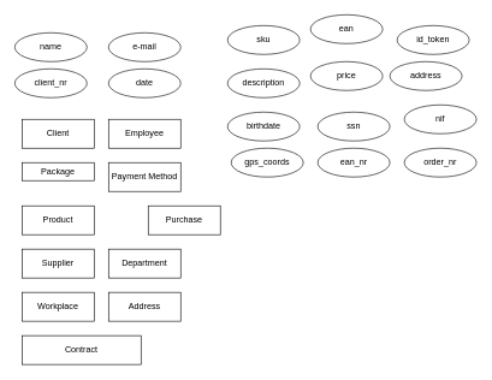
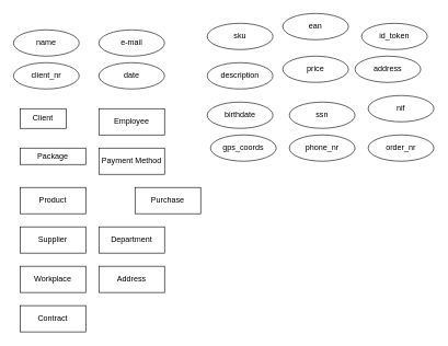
  <mxCell id="0" />
  <mxCell id="1" parent="0" />
- <mxCell id="2" value="Client" style="whiteSpace=wrap;html=1;align=center;" parent="1" vertex="1"><mxGeometry x="30" y="165" width="100" height="40" as="geometry" /></mxCell>
+ <mxCell id="2" value="Client" style="whiteSpace=wrap;html=1;align=center;" parent="1" vertex="1"><mxGeometry x="30" y="165" width="70" height="30" as="geometry" /></mxCell>
  <mxCell id="3" value="name" style="ellipse;whiteSpace=wrap;html=1;align=center;" parent="1" vertex="1"><mxGeometry x="20" y="45" width="100" height="40" as="geometry" /></mxCell>
  <mxCell id="4" value="e-mail" style="ellipse;whiteSpace=wrap;html=1;align=center;" parent="1" vertex="1"><mxGeometry x="150" y="45" width="100" height="40" as="geometry" /></mxCell>
  <mxCell id="5" value="Package" style="whiteSpace=wrap;html=1;align=center;" parent="1" vertex="1"><mxGeometry x="30" y="225" width="100" height="25" as="geometry" /></mxCell>
  <mxCell id="6" value="Product" style="whiteSpace=wrap;html=1;align=center;" parent="1" vertex="1"><mxGeometry x="30" y="285" width="100" height="40" as="geometry" /></mxCell>
  <mxCell id="7" value="Payment Method" style="whiteSpace=wrap;html=1;align=center;" parent="1" vertex="1"><mxGeometry x="150" y="225" width="100" height="40" as="geometry" /></mxCell>
  <mxCell id="8" value="Purchase" style="whiteSpace=wrap;html=1;align=center;" parent="1" vertex="1"><mxGeometry x="205" y="285" width="100" height="40" as="geometry" /></mxCell>
  <mxCell id="9" value="Supplier" style="whiteSpace=wrap;html=1;align=center;" parent="1" vertex="1"><mxGeometry x="30" y="345" width="100" height="40" as="geometry" /></mxCell>
  <mxCell id="10" value="Employee" style="whiteSpace=wrap;html=1;align=center;" parent="1" vertex="1"><mxGeometry x="150" y="165" width="100" height="40" as="geometry" /></mxCell>
  <mxCell id="11" value="Department" style="whiteSpace=wrap;html=1;align=center;" parent="1" vertex="1"><mxGeometry x="150" y="345" width="100" height="40" as="geometry" /></mxCell>
  <mxCell id="12" value="Workplace" style="whiteSpace=wrap;html=1;align=center;" parent="1" vertex="1"><mxGeometry x="30" y="405" width="100" height="40" as="geometry" /></mxCell>
  <mxCell id="13" value="client_nr" style="ellipse;whiteSpace=wrap;html=1;align=center;" parent="1" vertex="1"><mxGeometry x="20" y="95" width="100" height="40" as="geometry" /></mxCell>
  <mxCell id="14" value="date" style="ellipse;whiteSpace=wrap;html=1;align=center;" parent="1" vertex="1"><mxGeometry x="150" y="95" width="100" height="40" as="geometry" /></mxCell>
  <mxCell id="15" value="sku" style="ellipse;whiteSpace=wrap;html=1;align=center;" parent="1" vertex="1"><mxGeometry x="315" y="35" width="100" height="40" as="geometry" /></mxCell>
  <mxCell id="16" value="description" style="ellipse;whiteSpace=wrap;html=1;align=center;" parent="1" vertex="1"><mxGeometry x="315" y="95" width="100" height="40" as="geometry" /></mxCell>
  <mxCell id="17" value="price" style="ellipse;whiteSpace=wrap;html=1;align=center;" parent="1" vertex="1"><mxGeometry x="430" y="85" width="100" height="40" as="geometry" /></mxCell>
  <mxCell id="18" value="ean" style="ellipse;whiteSpace=wrap;html=1;align=center;" parent="1" vertex="1"><mxGeometry x="430" y="20" width="100" height="40" as="geometry" /></mxCell>
  <mxCell id="19" value="id_token" style="ellipse;whiteSpace=wrap;html=1;align=center;" parent="1" vertex="1"><mxGeometry x="550" y="35" width="100" height="40" as="geometry" /></mxCell>
  <mxCell id="20" value="birthdate" style="ellipse;whiteSpace=wrap;html=1;align=center;" parent="1" vertex="1"><mxGeometry x="315" y="155" width="100" height="40" as="geometry" /></mxCell>
  <mxCell id="21" value="nif" style="ellipse;whiteSpace=wrap;html=1;align=center;" parent="1" vertex="1"><mxGeometry x="560" y="145" width="100" height="40" as="geometry" /></mxCell>
  <mxCell id="22" value="ssn" style="ellipse;whiteSpace=wrap;html=1;align=center;" parent="1" vertex="1"><mxGeometry x="440" y="155" width="100" height="40" as="geometry" /></mxCell>
  <mxCell id="23" value="address" style="ellipse;whiteSpace=wrap;html=1;align=center;" parent="1" vertex="1"><mxGeometry x="540" y="85" width="100" height="40" as="geometry" /></mxCell>
  <mxCell id="24" value="gps_coords" style="ellipse;whiteSpace=wrap;html=1;align=center;" parent="1" vertex="1"><mxGeometry x="320" y="205" width="100" height="40" as="geometry" /></mxCell>
- <mxCell id="25" value="ean_nr" style="ellipse;whiteSpace=wrap;html=1;align=center;" vertex="1" parent="1"><mxGeometry x="440" y="205" width="100" height="40" as="geometry" /></mxCell>
+ <mxCell id="25" value="phone_nr" style="ellipse;whiteSpace=wrap;html=1;align=center;" vertex="1" parent="1"><mxGeometry x="440" y="205" width="100" height="40" as="geometry" /></mxCell>
  <mxCell id="26" value="Address" style="whiteSpace=wrap;html=1;align=center;" vertex="1" parent="1"><mxGeometry x="150" y="405" width="100" height="40" as="geometry" /></mxCell>
  <mxCell id="27" value="order_nr" style="ellipse;whiteSpace=wrap;html=1;align=center;" vertex="1" parent="1"><mxGeometry x="560" y="205" width="100" height="40" as="geometry" /></mxCell>
- <mxCell id="28" value="Contract" style="whiteSpace=wrap;html=1;align=center;" vertex="1" parent="1"><mxGeometry x="30" y="465" width="165" height="40" as="geometry" /></mxCell>
+ <mxCell id="28" value="Contract" style="whiteSpace=wrap;html=1;align=center;" vertex="1" parent="1"><mxGeometry x="30" y="465" width="100" height="40" as="geometry" /></mxCell>
